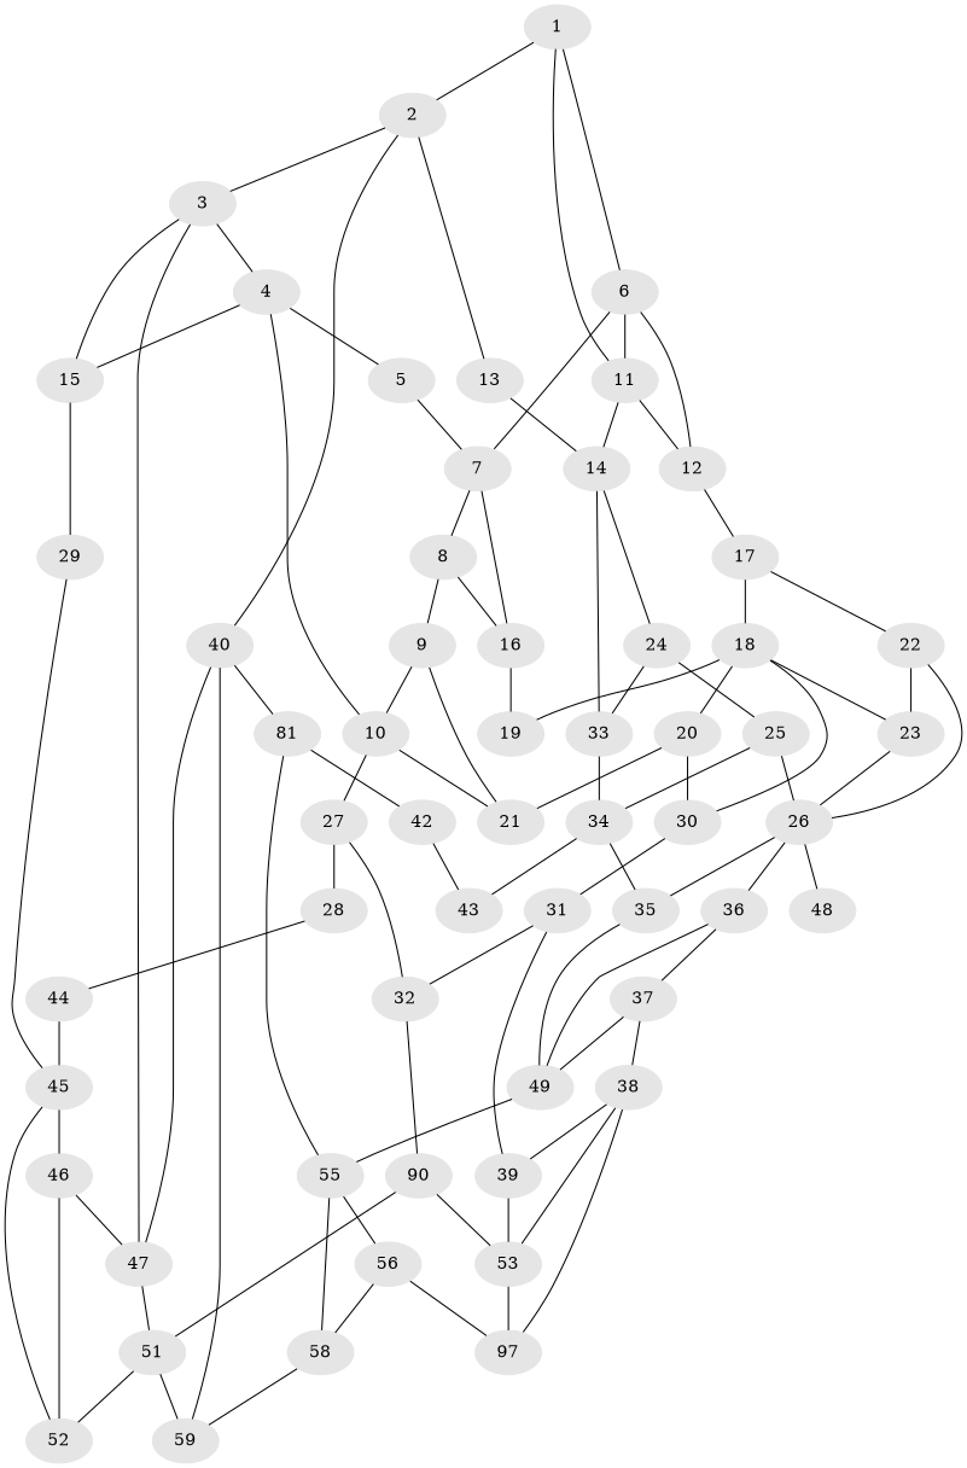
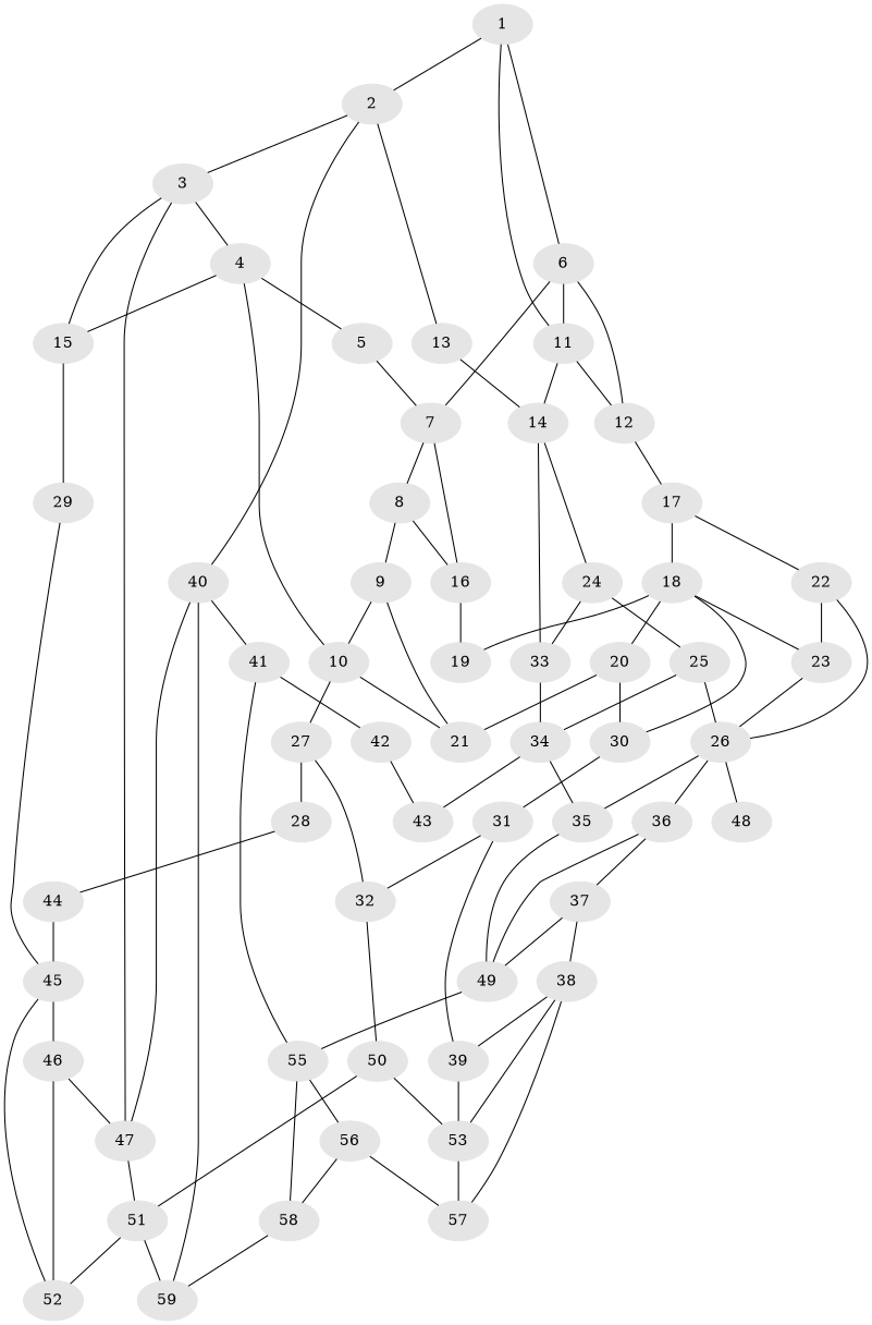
  graph {
    node [color=gray90 style=filled]
    edge [weight=1.0]
    1
    2
    6
    11
    3
    13
    40
    7
    12
    14
    4
    15
    47
-   41 [label=81]
+   41
    59
    5
    10
    29
    51
    21
    27
    8
    16
    17
    9
    19
    28
    32
    24
    33
    18
    22
    25
    34
    45
    20
    23
    30
    26
    31
    35
    36
    48
    43
    49
    37
    44
-   50 [label=90]
+   50
    46
    52
    39
    53
    38
    55
-   57 [label=97]
+   57
    42
    56
    58
    1 -- 2
    1 -- 6
    1 -- 11
    2 -- 3
    2 -- 13
    2 -- 40
    6 -- 11
    6 -- 7 [weight=2.0]
    6 -- 12 [weight=2.0]
    11 -- 12
    11 -- 14 [weight=2.0]
    3 -- 4
    3 -- 15
    3 -- 47
    13 -- 14 [weight=2.0]
    40 -- 47
    40 -- 41
    40 -- 59
    7 -- 8
    7 -- 16
    12 -- 17
    14 -- 24
    14 -- 33
    4 -- 15
    4 -- 5
    4 -- 10 [weight=2.0]
    15 -- 29
    47 -- 51
    41 -- 55
    41 -- 42 [weight=2.0]
    5 -- 7 [weight=2.0]
    10 -- 21
    10 -- 27 [weight=2.0]
    29 -- 45
    51 -- 59 [weight=2.0]
    51 -- 52
    27 -- 28 [weight=2.0]
    27 -- 32
    8 -- 16
    8 -- 9
    16 -- 19
    17 -- 18
    17 -- 22
    9 -- 10
    9 -- 21
    28 -- 44 [weight=2.0]
    32 -- 50
    24 -- 33
    24 -- 25
    33 -- 34
    18 -- 19 [weight=2.0]
    18 -- 20
    18 -- 23
    18 -- 30
    22 -- 23
    22 -- 26
    25 -- 34
    25 -- 26
    34 -- 35 [weight=2.0]
    34 -- 43 [weight=2.0]
    45 -- 46
    45 -- 52
    20 -- 21
    20 -- 30
    23 -- 26
    30 -- 31
    26 -- 35
    26 -- 36
    26 -- 48
    31 -- 32
    31 -- 39
    35 -- 49
    36 -- 49
    36 -- 37
    49 -- 55 [weight=2.0]
    37 -- 49
    37 -- 38 [weight=2.0]
    44 -- 45 [weight=3.0]
    50 -- 51 [weight=2.0]
    50 -- 53 [weight=2.0]
    46 -- 47
    46 -- 52
    39 -- 53
    53 -- 57
    38 -- 39
    38 -- 53 [weight=2.0]
    38 -- 57
    55 -- 56
    55 -- 58
    42 -- 43 [weight=2.0]
    56 -- 57
    56 -- 58
    58 -- 59
  }
